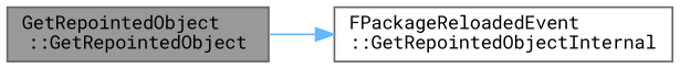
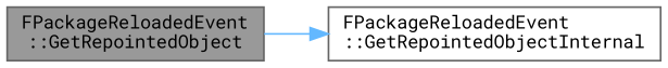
  digraph {
    rankdir=LR
    fontname="Roboto Mono"
    node [fontname="Roboto Mono" fontsize=10 shape=box style=filled]
-   n1 [color=gray40 fillcolor=grey60 fontcolor=black height=0.2 label="GetRepointedObject\l::GetRepointedObject" width=0.4]
+   n1 [color=gray40 fillcolor=grey60 fontcolor=black height=0.2 label="FPackageReloadedEvent\l::GetRepointedObject" width=0.4]
    n2 [color=grey40 fillcolor=white height=0.2 label="FPackageReloadedEvent\l::GetRepointedObjectInternal" width=0.4]
    n1 -> n2 [color=steelblue1 fontname="Roboto Mono" fontsize=10 labelfontname=Helvetica labelfontsize=10 style=solid]
  }
